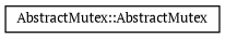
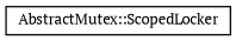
  digraph {
    rankdir=LR
    fontname="PT Serif"
-   n1 [color=black fillcolor=white fontname="PT Serif" fontsize=10 height=0.2 label="AbstractMutex::AbstractMutex" shape=record style=filled width=0.4]
+   n1 [color=black fillcolor=white fontname="PT Serif" fontsize=10 height=0.2 label="AbstractMutex::ScopedLocker" shape=record style=filled width=0.4]
  }
